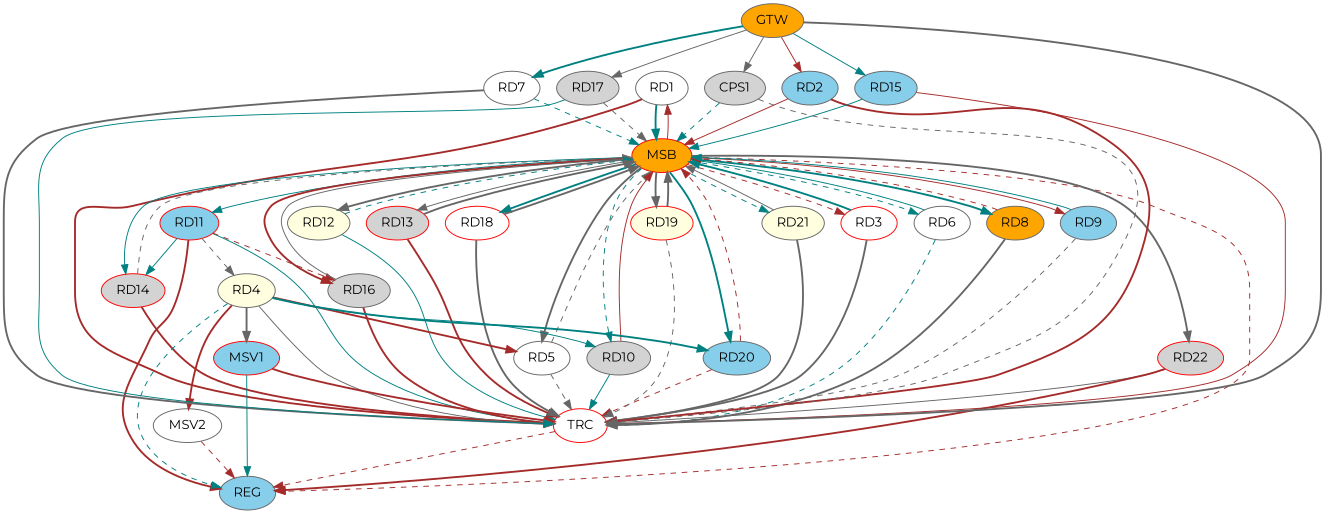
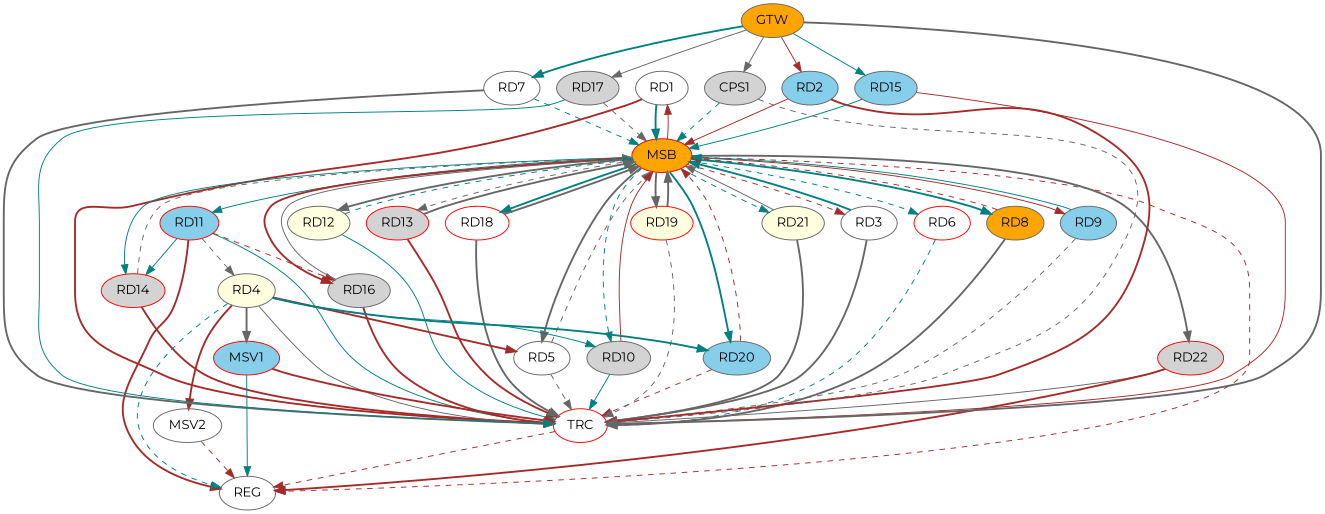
  strict digraph {
    fontname=Montserrat
    node [color=gray40 fillcolor=white fontname=Montserrat style=filled]
    edge [color=gray40 fontname=Montserrat style=bold]
    n1 [label=RD1]
    n2 [color=red fillcolor=orange label=MSB]
    n3 [color=red label=TRC]
-   n4 [color=red label=RD3]
+   n4 [label=RD3]
    n5 [label=RD5]
    n6 [fillcolor=lightgrey label=RD10]
    n7 [fillcolor=skyblue label=RD20]
-   n8 [fillcolor=skyblue label=REG]
-   n9 [label=RD6]
+   n8 [label=REG]
+   n9 [color=red label=RD6]
    n10 [fillcolor=orange label=RD8]
    n11 [fillcolor=skyblue label=RD9]
    n12 [color=red fillcolor=skyblue label=RD11]
    n13 [color=red fillcolor=lightgrey label=RD14]
    n14 [fillcolor=lightgrey label=RD16]
    n15 [fillcolor=lightyellow label=RD12]
    n16 [color=red fillcolor=lightgrey label=RD13]
    n17 [color=red label=RD18]
    n18 [color=red fillcolor=lightyellow label=RD19]
    n19 [fillcolor=lightyellow label=RD21]
    n20 [color=red fillcolor=lightgrey label=RD22]
    n21 [fillcolor=skyblue label=RD2]
    n22 [fillcolor=lightyellow label=RD4]
    n23 [color=red fillcolor=skyblue label=MSV1]
    n24 [label=MSV2]
    n25 [label=RD7]
    n26 [fillcolor=skyblue label=RD15]
    n27 [fillcolor=lightgrey label=RD17]
    n28 [fillcolor=lightgrey label=CPS1]
    n29 [fillcolor=orange label=GTW]
    n1 -> n2 [color=teal]
    n1 -> n3 [color=brown]
    n2 -> n1 [color=brown style=solid]
    n2 -> n4 [color=brown style=dashed]
    n2 -> n5
    n2 -> n6 [color=teal style=dashed]
    n2 -> n7 [color=teal]
    n2 -> n8 [color=brown style=dashed]
    n2 -> n9 [color=teal style=dashed]
    n2 -> n10 [color=teal]
    n2 -> n11 [color=brown style=solid]
    n2 -> n12 [color=teal style=solid]
    n2 -> n13 [color=teal style=solid]
    n2 -> n14 [color=brown]
    n2 -> n15
-   n2 -> n16 [style=solid]
+   n2 -> n16 [style=dashed]
    n2 -> n17 [color=teal]
    n2 -> n18
    n2 -> n19 [color=teal style=dashed]
    n2 -> n20
    n3 -> n8 [color=brown style=dashed]
    n4 -> n2 [color=teal]
    n4 -> n3
    n5 -> n2 [style=dashed]
    n5 -> n3 [style=dashed]
    n6 -> n2 [color=brown style=solid]
    n6 -> n3 [color=teal style=solid]
    n7 -> n2 [color=brown style=dashed]
    n7 -> n3 [color=brown style=dashed]
-   n9 -> n2 [color=teal style=solid]
    n9 -> n3 [color=teal style=dashed]
    n10 -> n2 [color=brown style=dashed]
    n10 -> n3
    n11 -> n2 [color=teal style=solid]
    n11 -> n3 [style=dashed]
    n12 -> n3 [color=teal style=solid]
    n12 -> n8 [color=brown]
    n12 -> n13 [color=teal style=solid]
    n12 -> n14 [color=brown style=dashed]
    n12 -> n22 [style=dashed]
    n13 -> n2 [style=dashed]
    n13 -> n3 [color=brown]
    n14 -> n2 [style=solid]
    n14 -> n3 [color=brown]
    n15 -> n2 [color=teal style=dashed]
    n15 -> n3 [color=teal style=solid]
    n16 -> n2
    n16 -> n3 [color=brown]
    n17 -> n2
    n17 -> n3
    n18 -> n2
    n18 -> n3 [style=dashed]
    n19 -> n2 [style=solid]
    n19 -> n3
    n20 -> n3 [style=solid]
    n20 -> n8 [color=brown]
    n21 -> n2 [color=brown style=solid]
    n21 -> n3 [color=brown]
    n22 -> n3 [style=solid]
    n22 -> n5 [color=brown]
    n22 -> n6 [color=teal style=solid]
    n22 -> n7 [color=teal]
    n22 -> n8 [color=teal style=dashed]
    n22 -> n23
    n22 -> n24 [color=brown]
    n23 -> n3 [color=brown]
    n23 -> n8 [color=teal style=solid]
    n24 -> n8 [color=brown style=dashed]
    n25 -> n2 [color=teal style=dashed]
    n25 -> n3
    n26 -> n2 [color=teal style=solid]
    n26 -> n3 [color=brown style=solid]
    n27 -> n2 [style=dashed]
    n27 -> n3 [color=teal style=solid]
    n28 -> n2 [color=teal style=dashed]
    n28 -> n3 [style=dashed]
    n29 -> n3
    n29 -> n21 [color=brown style=solid]
    n29 -> n25 [color=teal]
    n29 -> n26 [color=teal style=solid]
    n29 -> n27 [style=solid]
    n29 -> n28 [style=solid]
  }
